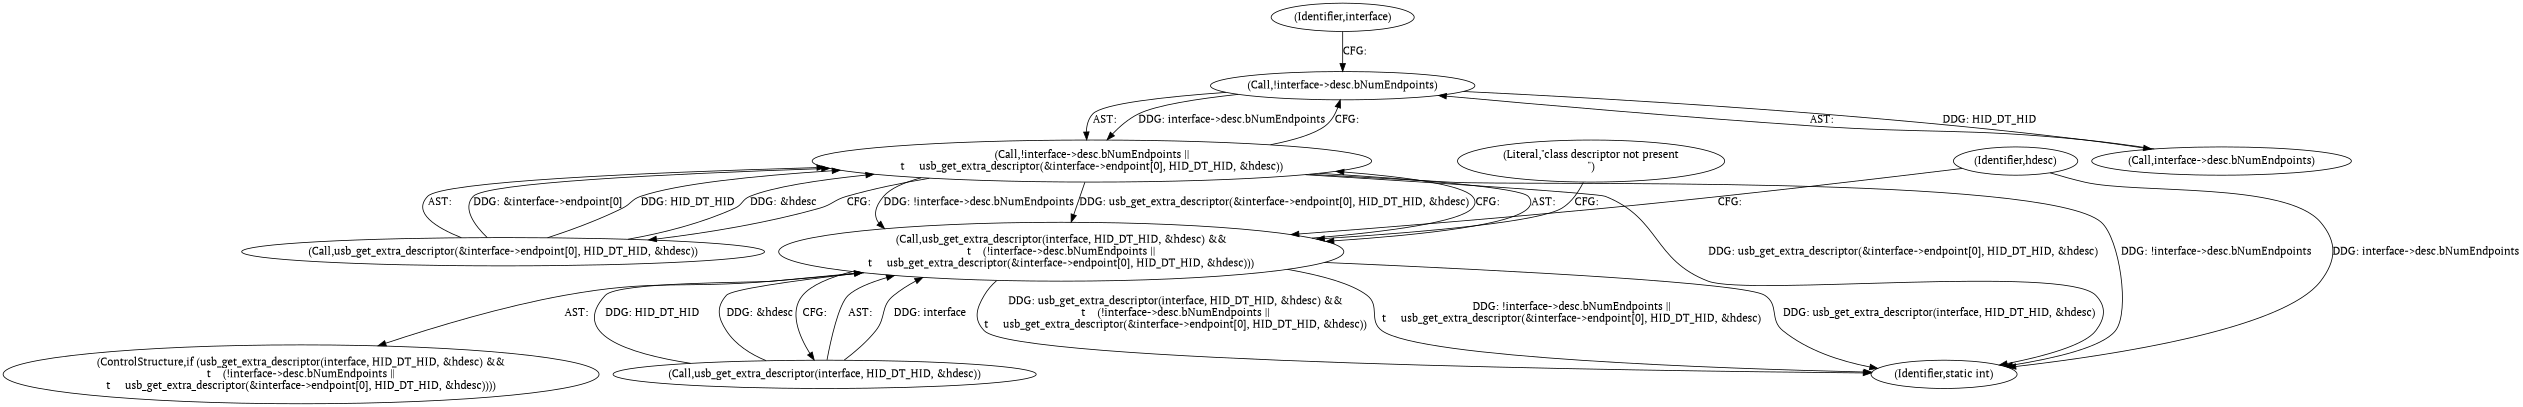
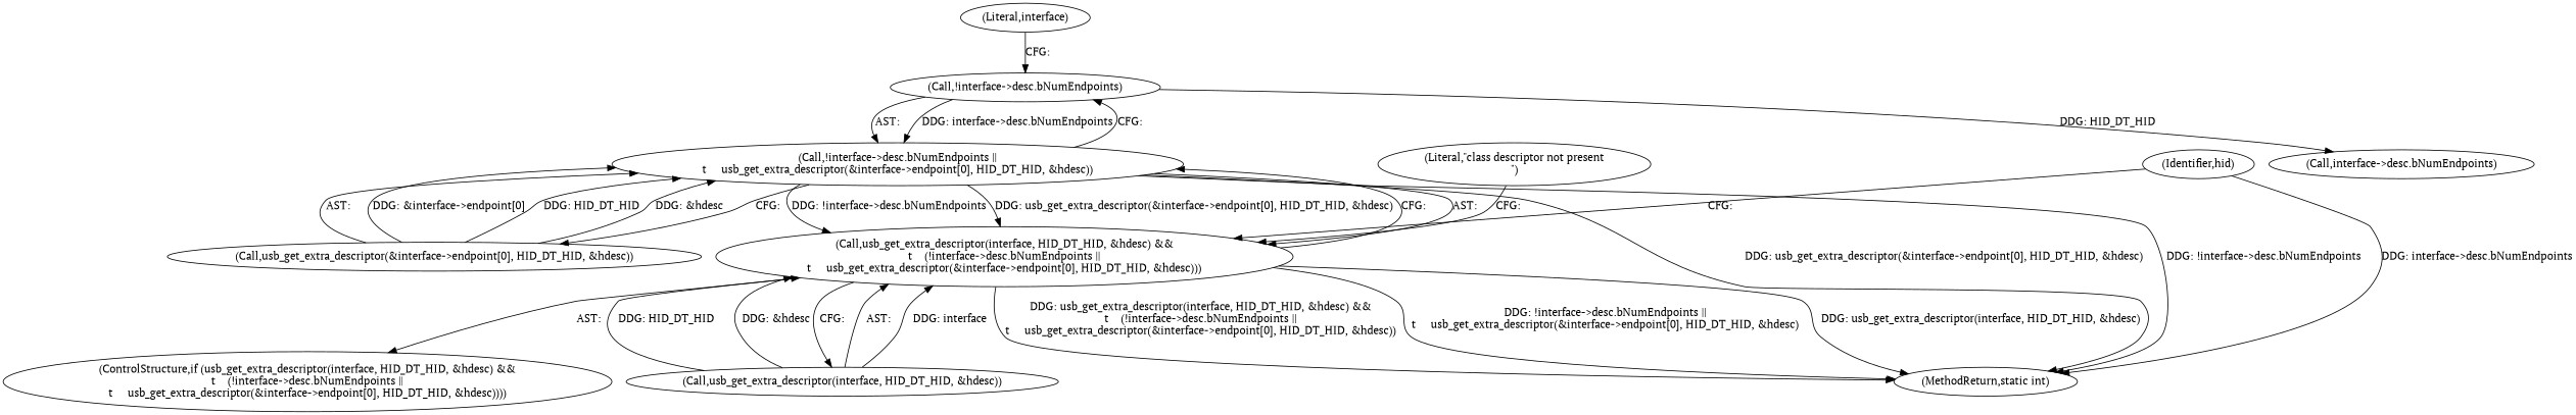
  digraph {
    fontname="PT Serif"
    node [fontname="PT Serif"]
    edge [fontname="PT Serif"]
    n1 [label="(Call,!interface->desc.bNumEndpoints)"]
    n2 [label="(Call,!interface->desc.bNumEndpoints ||\n\t     usb_get_extra_descriptor(&interface->endpoint[0], HID_DT_HID, &hdesc))"]
    n3 [label="(Call,interface->desc.bNumEndpoints)"]
-   n4 [label="(Identifier,static int)"]
+   n4 [label="(MethodReturn,static int)"]
    n5 [label="(Call,usb_get_extra_descriptor(interface, HID_DT_HID, &hdesc) &&\n\t    (!interface->desc.bNumEndpoints ||\n\t     usb_get_extra_descriptor(&interface->endpoint[0], HID_DT_HID, &hdesc)))"]
    n6 [label="(Call,usb_get_extra_descriptor(&interface->endpoint[0], HID_DT_HID, &hdesc))"]
    n7 [label="(Call,usb_get_extra_descriptor(interface, HID_DT_HID, &hdesc))"]
    n8 [label="(ControlStructure,if (usb_get_extra_descriptor(interface, HID_DT_HID, &hdesc) &&\n\t    (!interface->desc.bNumEndpoints ||\n\t     usb_get_extra_descriptor(&interface->endpoint[0], HID_DT_HID, &hdesc))))"]
-   n9 [label="(Identifier,hdesc)"]
+   n9 [label="(Identifier,hid)"]
    n10 [label="(Literal,\"class descriptor not present\n\")"]
-   n11 [label="(Identifier,interface)"]
+   n11 [label="(Literal,interface)"]
    n1 -> n2 [label="AST: "]
    n1 -> n2 [label="DDG: interface->desc.bNumEndpoints"]
    n1 -> n3 [label="DDG: HID_DT_HID"]
    n2 -> n1 [label="CFG: "]
    n2 -> n4 [label="DDG: !interface->desc.bNumEndpoints"]
    n2 -> n4 [label="DDG: usb_get_extra_descriptor(&interface->endpoint[0], HID_DT_HID, &hdesc)"]
    n2 -> n5 [label="AST: "]
    n2 -> n5 [label="DDG: !interface->desc.bNumEndpoints"]
    n2 -> n5 [label="DDG: usb_get_extra_descriptor(&interface->endpoint[0], HID_DT_HID, &hdesc)"]
    n2 -> n6 [label="CFG: "]
-   n3 -> n1 [label="AST: "]
    n5 -> n2 [label="CFG: "]
    n5 -> n4 [label="DDG: usb_get_extra_descriptor(interface, HID_DT_HID, &hdesc)"]
    n5 -> n4 [label="DDG: usb_get_extra_descriptor(interface, HID_DT_HID, &hdesc) &&\n\t    (!interface->desc.bNumEndpoints ||\n\t     usb_get_extra_descriptor(&interface->endpoint[0], HID_DT_HID, &hdesc))"]
    n5 -> n4 [label="DDG: !interface->desc.bNumEndpoints ||\n\t     usb_get_extra_descriptor(&interface->endpoint[0], HID_DT_HID, &hdesc)"]
    n5 -> n7 [label="CFG: "]
    n5 -> n8 [label="AST: "]
    n6 -> n2 [label="AST: "]
    n6 -> n2 [label="DDG: &interface->endpoint[0]"]
    n6 -> n2 [label="DDG: HID_DT_HID"]
    n6 -> n2 [label="DDG: &hdesc"]
    n7 -> n5 [label="AST: "]
    n7 -> n5 [label="DDG: interface"]
    n7 -> n5 [label="DDG: HID_DT_HID"]
    n7 -> n5 [label="DDG: &hdesc"]
    n9 -> n4 [label="DDG: interface->desc.bNumEndpoints"]
    n9 -> n5 [label="CFG: "]
    n10 -> n5 [label="CFG: "]
    n11 -> n1 [label="CFG: "]
  }
